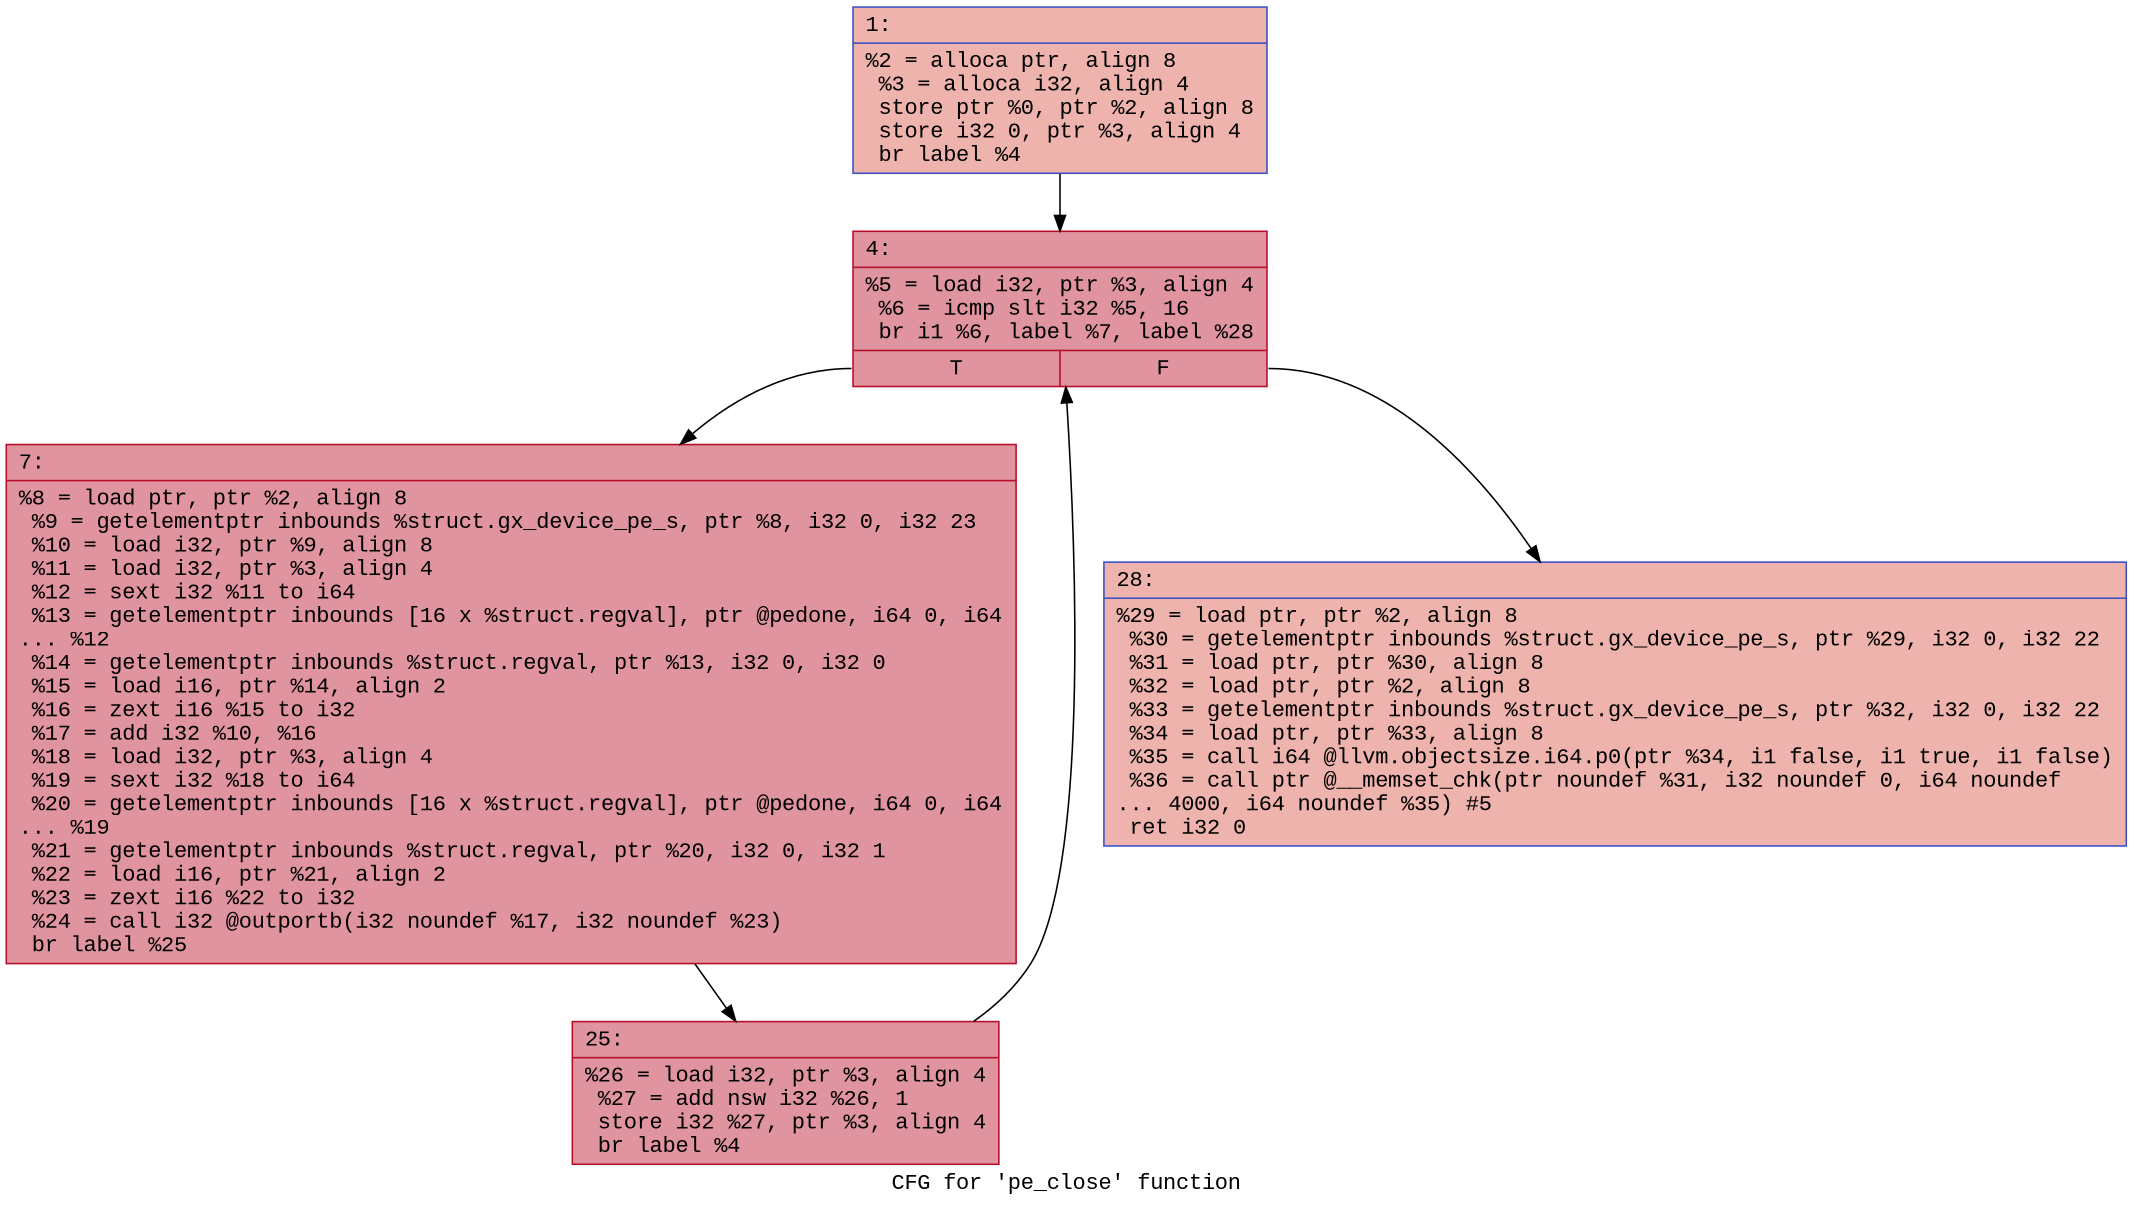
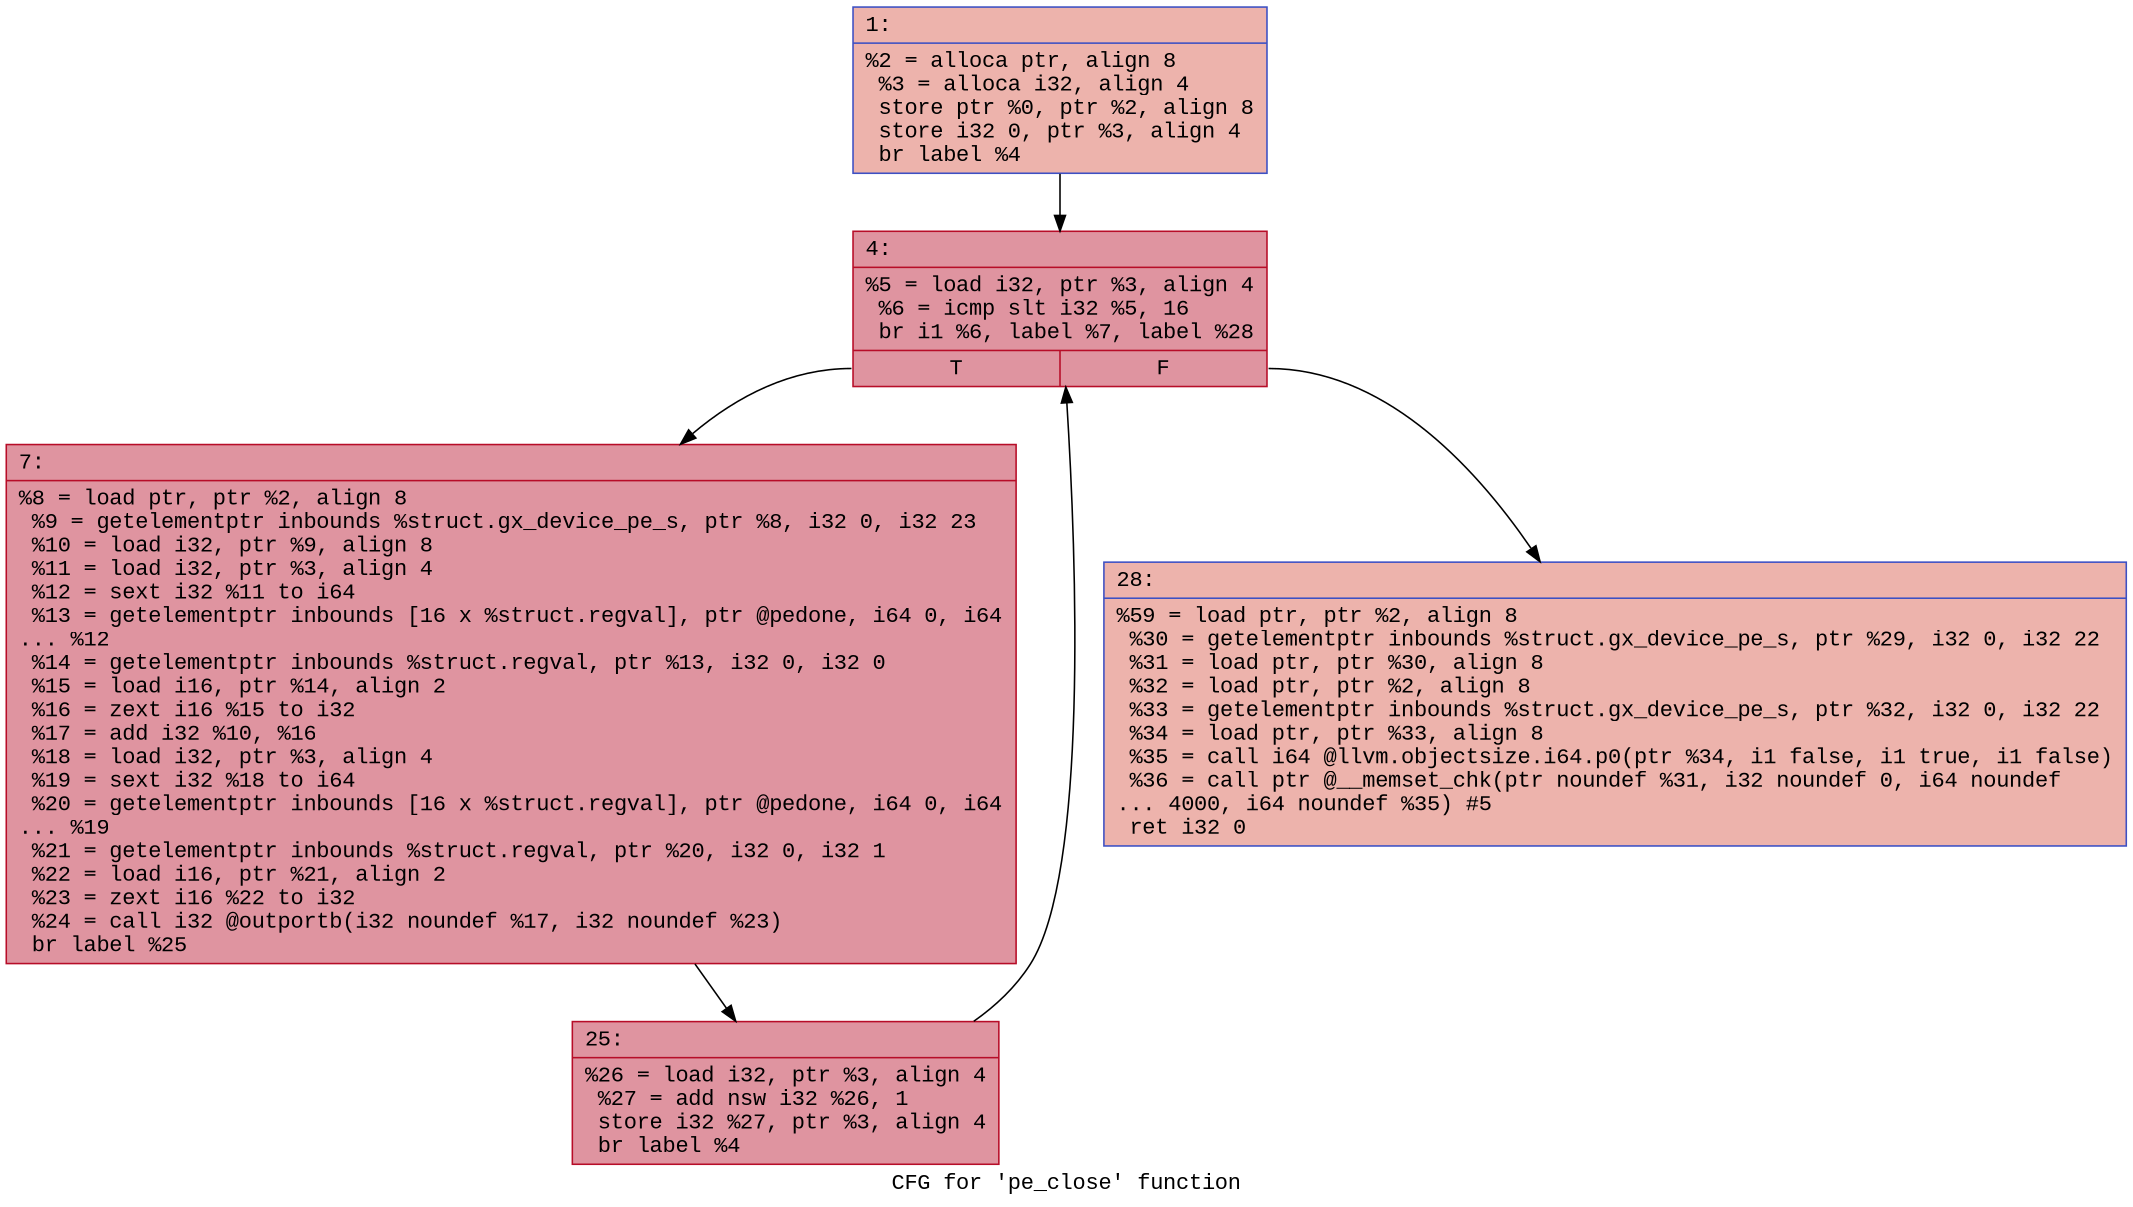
  digraph {
    label="CFG for 'pe_close' function"
    fontname="Liberation Mono"
    node [color="#b70d28ff" fillcolor="#b70d2870" fontname="Liberation Mono" shape=record style=filled]
    edge [fontname="Liberation Mono"]
    n1 [color="#3d50c3ff" fillcolor="#d6524470" label="{1:\l|  %2 = alloca ptr, align 8\l  %3 = alloca i32, align 4\l  store ptr %0, ptr %2, align 8\l  store i32 0, ptr %3, align 4\l  br label %4\l}"]
    n2 [label="{4:\l|  %5 = load i32, ptr %3, align 4\l  %6 = icmp slt i32 %5, 16\l  br i1 %6, label %7, label %28\l|{<s0>T|<s1>F}}"]
    n3 [label="{7:\l|  %8 = load ptr, ptr %2, align 8\l  %9 = getelementptr inbounds %struct.gx_device_pe_s, ptr %8, i32 0, i32 23\l  %10 = load i32, ptr %9, align 8\l  %11 = load i32, ptr %3, align 4\l  %12 = sext i32 %11 to i64\l  %13 = getelementptr inbounds [16 x %struct.regval], ptr @pedone, i64 0, i64\l... %12\l  %14 = getelementptr inbounds %struct.regval, ptr %13, i32 0, i32 0\l  %15 = load i16, ptr %14, align 2\l  %16 = zext i16 %15 to i32\l  %17 = add i32 %10, %16\l  %18 = load i32, ptr %3, align 4\l  %19 = sext i32 %18 to i64\l  %20 = getelementptr inbounds [16 x %struct.regval], ptr @pedone, i64 0, i64\l... %19\l  %21 = getelementptr inbounds %struct.regval, ptr %20, i32 0, i32 1\l  %22 = load i16, ptr %21, align 2\l  %23 = zext i16 %22 to i32\l  %24 = call i32 @outportb(i32 noundef %17, i32 noundef %23)\l  br label %25\l}"]
-   n4 [color="#3d50c3ff" fillcolor="#d6524470" label="{28:\l|  %29 = load ptr, ptr %2, align 8\l  %30 = getelementptr inbounds %struct.gx_device_pe_s, ptr %29, i32 0, i32 22\l  %31 = load ptr, ptr %30, align 8\l  %32 = load ptr, ptr %2, align 8\l  %33 = getelementptr inbounds %struct.gx_device_pe_s, ptr %32, i32 0, i32 22\l  %34 = load ptr, ptr %33, align 8\l  %35 = call i64 @llvm.objectsize.i64.p0(ptr %34, i1 false, i1 true, i1 false)\l  %36 = call ptr @__memset_chk(ptr noundef %31, i32 noundef 0, i64 noundef\l... 4000, i64 noundef %35) #5\l  ret i32 0\l}"]
+   n4 [color="#3d50c3ff" fillcolor="#d6524470" label="{28:\l|  %59 = load ptr, ptr %2, align 8\l  %30 = getelementptr inbounds %struct.gx_device_pe_s, ptr %29, i32 0, i32 22\l  %31 = load ptr, ptr %30, align 8\l  %32 = load ptr, ptr %2, align 8\l  %33 = getelementptr inbounds %struct.gx_device_pe_s, ptr %32, i32 0, i32 22\l  %34 = load ptr, ptr %33, align 8\l  %35 = call i64 @llvm.objectsize.i64.p0(ptr %34, i1 false, i1 true, i1 false)\l  %36 = call ptr @__memset_chk(ptr noundef %31, i32 noundef 0, i64 noundef\l... 4000, i64 noundef %35) #5\l  ret i32 0\l}"]
    n5 [label="{25:\l|  %26 = load i32, ptr %3, align 4\l  %27 = add nsw i32 %26, 1\l  store i32 %27, ptr %3, align 4\l  br label %4\l}"]
    n1 -> n2
    n2 -> n3 [tailport=s0]
    n2 -> n4 [tailport=s1]
    n3 -> n5
    n5 -> n2
  }
